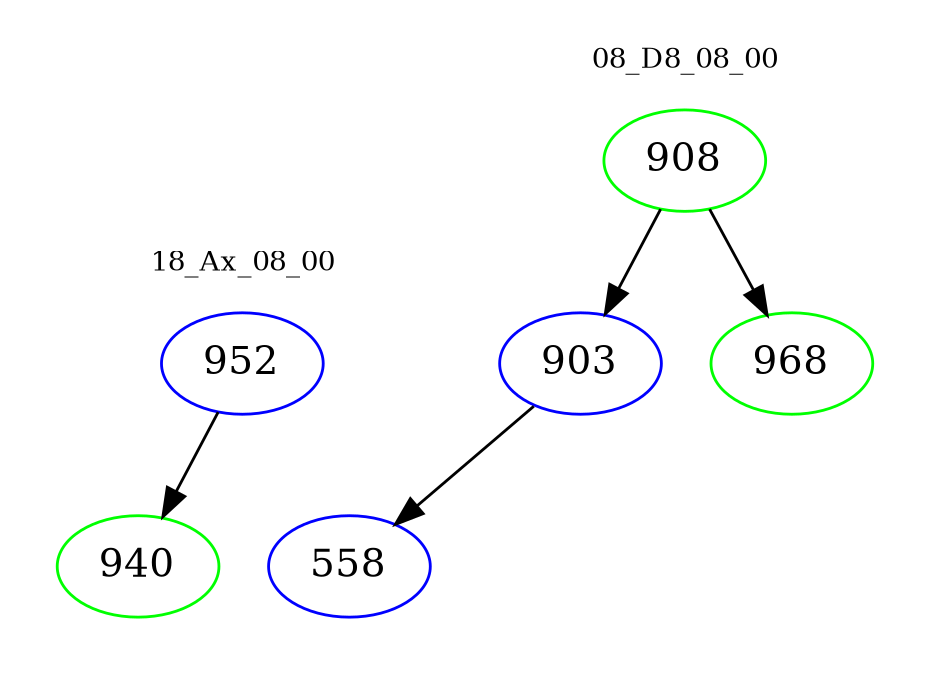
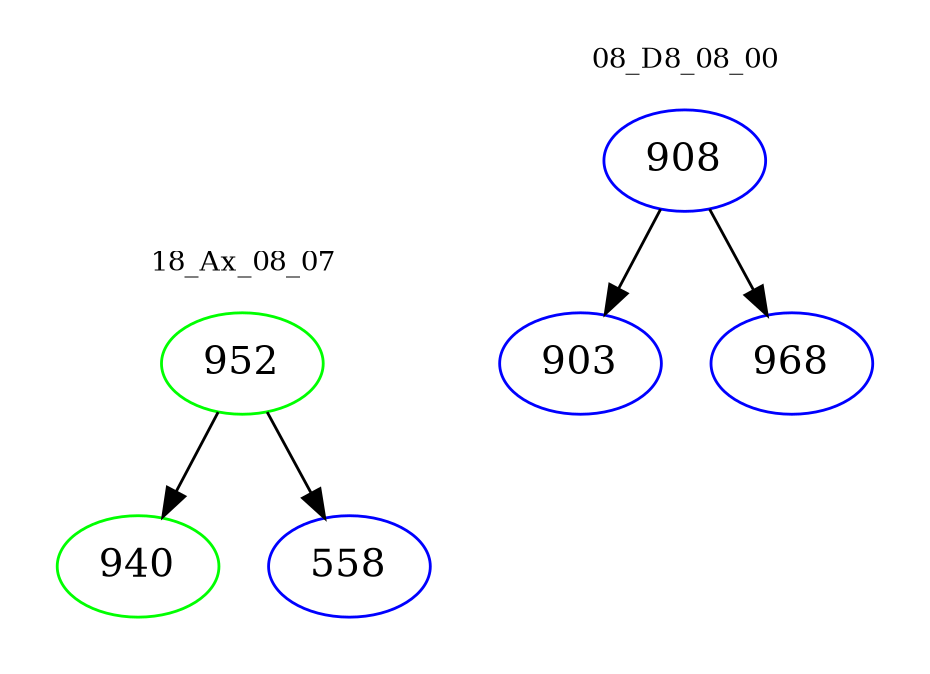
  digraph {
    node [color=green]
    edge [color=black]
-   n1 [color=blue label=952]
+   n1 [label=952]
    n2 [label=940]
    n3 [color=blue label=558]
-   n4 [label=908]
+   n4 [color=blue label=908]
    n5 [color=blue label=903]
-   n6 [label=968]
+   n6 [color=blue label=968]
    subgraph cluster_1 {
      color=white
      fontsize=10
-     label="18_Ax_08_00"
+     label="18_Ax_08_07"
      n1
      n2
      n3
    }
    subgraph cluster_2 {
      color=white
      fontsize=10
      label="08_D8_08_00"
      n4
      n5
      n6
    }
    n1 -> n2
-   n5 -> n3
+   n1 -> n3
    n4 -> n5
    n4 -> n6
  }
